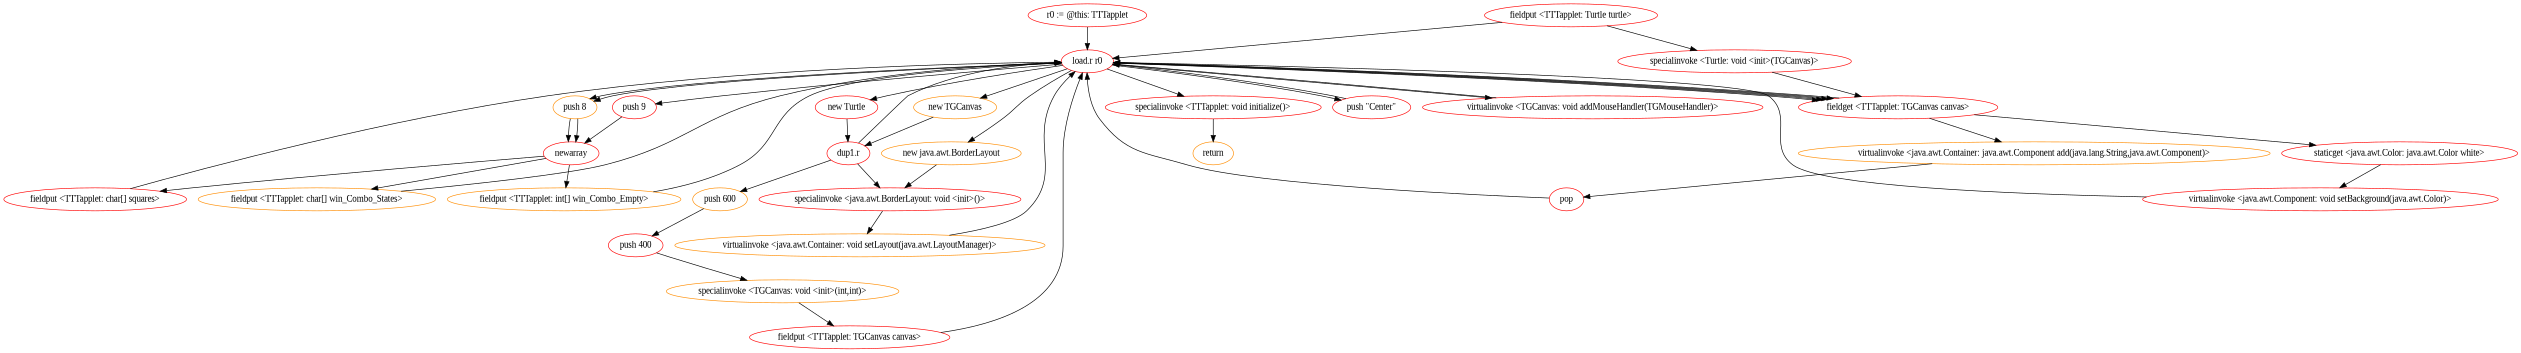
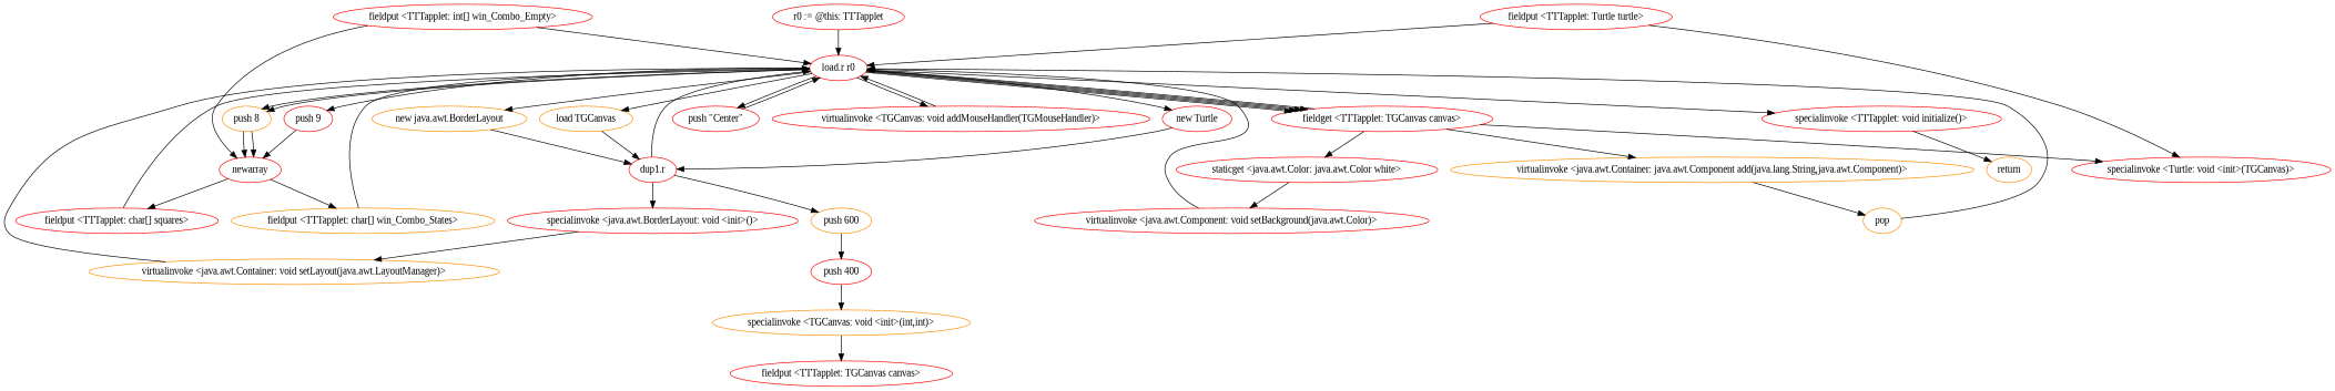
  digraph {
    fontname="Liberation Serif"
    node [color=red fontname="Liberation Serif"]
    edge [fontname="Liberation Serif"]
    "r0 := @this: TTTapplet"
    "load.r r0"
    "push 9"
    "push 8" [color=darkorange]
    "new java.awt.BorderLayout" [color=darkorange]
-   "new TGCanvas" [color=darkorange]
+   "new TGCanvas" [color=darkorange label="load TGCanvas"]
    "fieldget <TTTapplet: TGCanvas canvas>"
    "push \"Center\""
    "virtualinvoke <TGCanvas: void addMouseHandler(TGMouseHandler)>"
    "new Turtle"
    "specialinvoke <TTTapplet: void initialize()>"
    newarray
    "dup1.r"
    "staticget <java.awt.Color: java.awt.Color white>"
    "virtualinvoke <java.awt.Container: java.awt.Component add(java.lang.String,java.awt.Component)>" [color=darkorange]
    "specialinvoke <Turtle: void <init>(TGCanvas)>"
    return [color=darkorange]
    "fieldput <TTTapplet: char[] squares>"
    "fieldput <TTTapplet: char[] win_Combo_States>" [color=darkorange]
-   "fieldput <TTTapplet: int[] win_Combo_Empty>" [color=darkorange]
+   "fieldput <TTTapplet: int[] win_Combo_Empty>"
    "specialinvoke <java.awt.BorderLayout: void <init>()>"
    "push 600" [color=darkorange]
    "virtualinvoke <java.awt.Container: void setLayout(java.awt.LayoutManager)>" [color=darkorange]
    "push 400"
    "specialinvoke <TGCanvas: void <init>(int,int)>" [color=darkorange]
    "fieldput <TTTapplet: TGCanvas canvas>"
    "virtualinvoke <java.awt.Component: void setBackground(java.awt.Color)>"
-   pop
+   pop [color=darkorange]
    "fieldput <TTTapplet: Turtle turtle>"
    "r0 := @this: TTTapplet" -> "load.r r0"
    "load.r r0" -> "push 9"
    "load.r r0" -> "push 8"
    "load.r r0" -> "push 8"
    "load.r r0" -> "new java.awt.BorderLayout"
    "load.r r0" -> "new TGCanvas"
    "load.r r0" -> "fieldget <TTTapplet: TGCanvas canvas>"
    "load.r r0" -> "fieldget <TTTapplet: TGCanvas canvas>"
    "load.r r0" -> "fieldget <TTTapplet: TGCanvas canvas>"
    "load.r r0" -> "fieldget <TTTapplet: TGCanvas canvas>"
    "load.r r0" -> "push \"Center\""
    "load.r r0" -> "virtualinvoke <TGCanvas: void addMouseHandler(TGMouseHandler)>"
    "load.r r0" -> "new Turtle"
    "load.r r0" -> "specialinvoke <TTTapplet: void initialize()>"
    "push 9" -> newarray
    "push 8" -> newarray
    "push 8" -> newarray
-   "new java.awt.BorderLayout" -> "specialinvoke <java.awt.BorderLayout: void <init>()>"
+   "new java.awt.BorderLayout" -> "dup1.r"
    "new TGCanvas" -> "dup1.r"
    "fieldget <TTTapplet: TGCanvas canvas>" -> "load.r r0"
    "fieldget <TTTapplet: TGCanvas canvas>" -> "staticget <java.awt.Color: java.awt.Color white>"
    "fieldget <TTTapplet: TGCanvas canvas>" -> "virtualinvoke <java.awt.Container: java.awt.Component add(java.lang.String,java.awt.Component)>"
-   "specialinvoke <Turtle: void <init>(TGCanvas)>" -> "fieldget <TTTapplet: TGCanvas canvas>"
+   "fieldget <TTTapplet: TGCanvas canvas>" -> "specialinvoke <Turtle: void <init>(TGCanvas)>"
    "push \"Center\"" -> "load.r r0"
    "virtualinvoke <TGCanvas: void addMouseHandler(TGMouseHandler)>" -> "load.r r0"
    "new Turtle" -> "dup1.r"
    "specialinvoke <TTTapplet: void initialize()>" -> return
    newarray -> "fieldput <TTTapplet: char[] squares>"
    newarray -> "fieldput <TTTapplet: char[] win_Combo_States>"
-   newarray -> "fieldput <TTTapplet: int[] win_Combo_Empty>"
+   "fieldput <TTTapplet: int[] win_Combo_Empty>" -> newarray
    "dup1.r" -> "load.r r0"
    "dup1.r" -> "specialinvoke <java.awt.BorderLayout: void <init>()>"
    "dup1.r" -> "push 600"
    "staticget <java.awt.Color: java.awt.Color white>" -> "virtualinvoke <java.awt.Component: void setBackground(java.awt.Color)>"
    "virtualinvoke <java.awt.Container: java.awt.Component add(java.lang.String,java.awt.Component)>" -> pop
    "fieldput <TTTapplet: char[] squares>" -> "load.r r0"
    "fieldput <TTTapplet: char[] win_Combo_States>" -> "load.r r0"
    "fieldput <TTTapplet: int[] win_Combo_Empty>" -> "load.r r0"
    "specialinvoke <java.awt.BorderLayout: void <init>()>" -> "virtualinvoke <java.awt.Container: void setLayout(java.awt.LayoutManager)>"
    "push 600" -> "push 400"
    "virtualinvoke <java.awt.Container: void setLayout(java.awt.LayoutManager)>" -> "load.r r0"
    "push 400" -> "specialinvoke <TGCanvas: void <init>(int,int)>"
    "specialinvoke <TGCanvas: void <init>(int,int)>" -> "fieldput <TTTapplet: TGCanvas canvas>"
-   "fieldput <TTTapplet: TGCanvas canvas>" -> "load.r r0"
    "virtualinvoke <java.awt.Component: void setBackground(java.awt.Color)>" -> "load.r r0"
    pop -> "load.r r0"
    "fieldput <TTTapplet: Turtle turtle>" -> "load.r r0"
    "fieldput <TTTapplet: Turtle turtle>" -> "specialinvoke <Turtle: void <init>(TGCanvas)>"
  }
